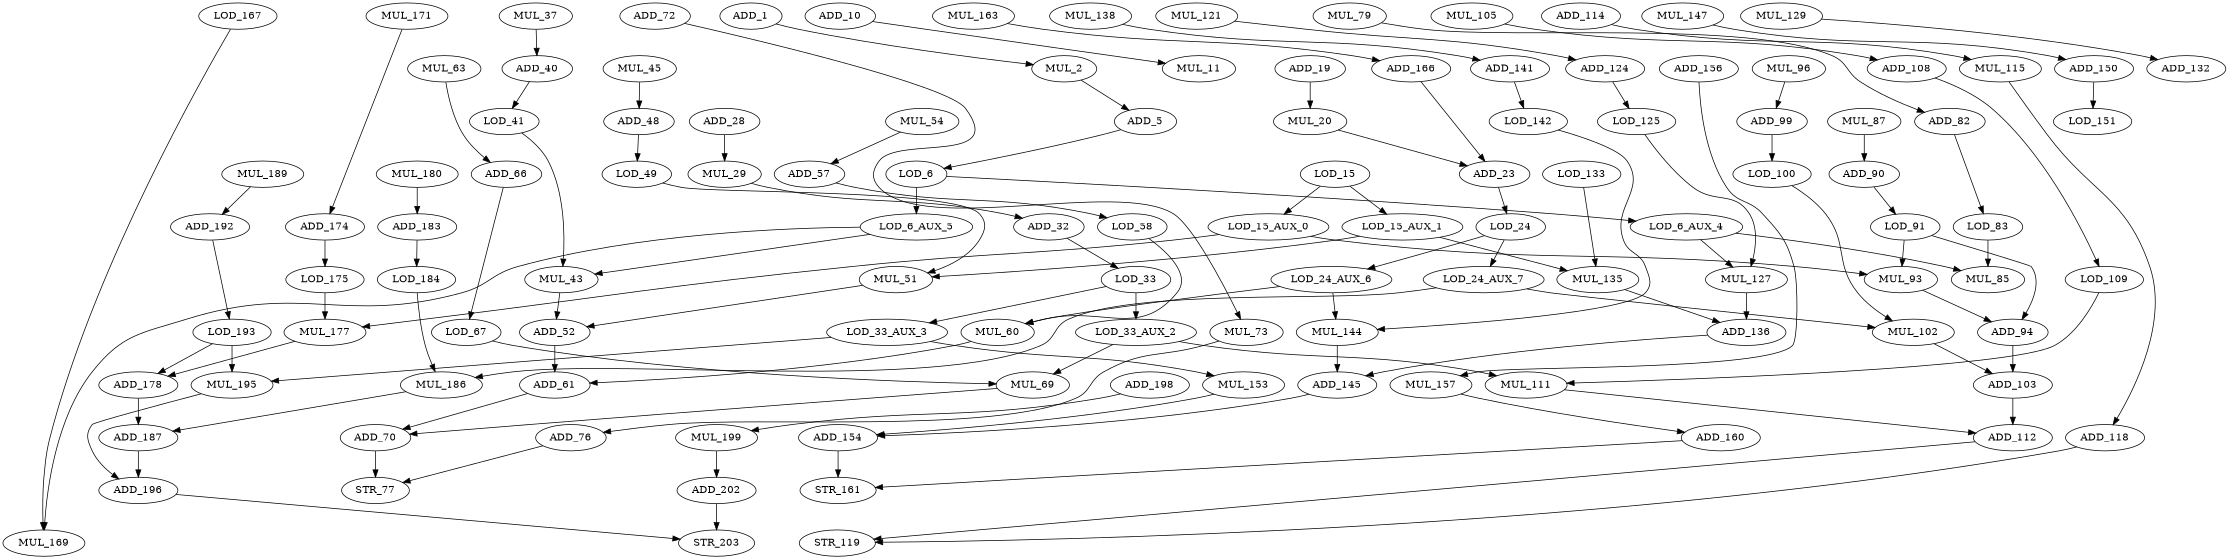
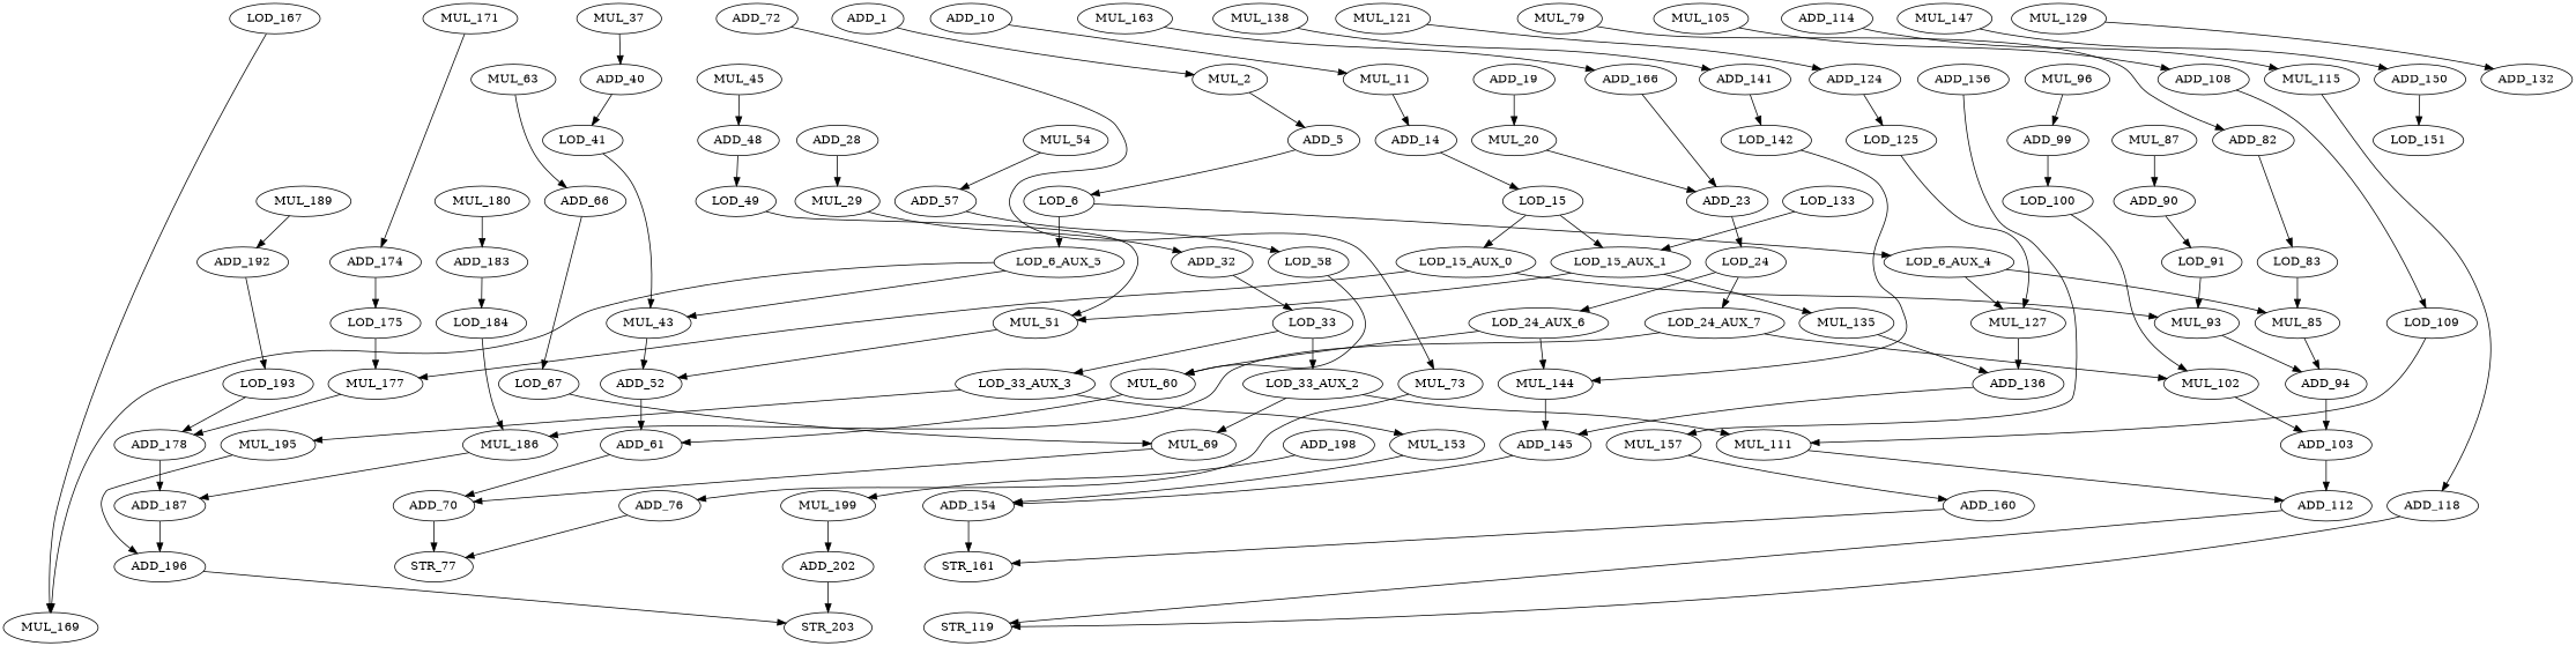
  digraph {
    edge [weight=0]
    ADD_61
    ADD_70
    STR_77
    ADD_192
    LOD_193
    MUL_195
    ADD_178
    ADD_196
    LOD_41
    MUL_43
    ADD_52
    ADD_154
    STR_161
    ADD_112
    STR_119
    ADD_57
    LOD_58
    MUL_60
    MUL_85
    ADD_94
    ADD_103
    MUL_177
    ADD_187
    LOD_15_AUX_0
    MUL_93
    ADD_48
    LOD_49
    MUL_51
    LOD_100
    MUL_102
    LOD_33_AUX_2
    MUL_69
    MUL_111
    ADD_118
    MUL_2
    ADD_5
    LOD_6
    LOD_6_AUX_4
    LOD_6_AUX_5
    ADD_141
    LOD_142
    MUL_144
    ADD_145
    ADD_183
    LOD_184
    MUL_186
    ADD_150
    LOD_151
    MUL_153
    ADD_198
    MUL_199
    ADD_202
    STR_203
    LOD_15
    LOD_15_AUX_1
    MUL_135
    ADD_136
    MUL_121
    ADD_124
    LOD_125
    MUL_127
    MUL_45
    LOD_91
    LOD_133
    LOD_33_AUX_3
    ADD_90
    MUL_171
    ADD_174
    LOD_175
    MUL_169
    LOD_24_AUX_6
    MUL_29
    ADD_32
    LOD_33
    MUL_96
    ADD_99
    MUL_37
    ADD_40
    MUL_79
    ADD_82
    LOD_83
    ADD_1
    ADD_72
    MUL_73
    ADD_76
    ADD_156
    MUL_157
    ADD_160
    ADD_66
    LOD_67
+   ADD_14
    MUL_87
    ADD_23
    LOD_24
    LOD_24_AUX_7
    MUL_163
    ADD_166
    LOD_167
    MUL_105
    ADD_108
    LOD_109
    MUL_20
    MUL_115
    MUL_63
    MUL_138
    MUL_11
    MUL_129
    ADD_132
    MUL_54
    MUL_147
    ADD_28
    ADD_19
    ADD_10
    ADD_114
    MUL_180
    MUL_189
    ADD_61 -> ADD_70
    ADD_70 -> STR_77 [weight=3]
    ADD_192 -> LOD_193
-   LOD_193 -> MUL_195 [weight=4]
    LOD_193 -> ADD_178
    MUL_195 -> ADD_196
    ADD_178 -> ADD_187 [weight=6]
    ADD_196 -> STR_203
    LOD_41 -> MUL_43
    MUL_43 -> ADD_52
    ADD_52 -> ADD_61 [weight=5]
    ADD_154 -> STR_161 [weight=2]
    ADD_112 -> STR_119
    ADD_57 -> LOD_58
    LOD_58 -> MUL_60
    MUL_60 -> ADD_61
-   LOD_91 -> ADD_94 [weight=1]
+   MUL_85 -> ADD_94 [weight=1]
    ADD_94 -> ADD_103 [weight=4]
    ADD_103 -> ADD_112 [weight=8]
    MUL_177 -> ADD_178
    ADD_187 -> ADD_196 [weight=2]
    LOD_15_AUX_0 -> MUL_177
    LOD_15_AUX_0 -> MUL_93
    MUL_93 -> ADD_94
    ADD_48 -> LOD_49
    LOD_49 -> MUL_51
    MUL_51 -> ADD_52
    LOD_100 -> MUL_102
    MUL_102 -> ADD_103
    LOD_33_AUX_2 -> MUL_69 [weight=1]
    LOD_33_AUX_2 -> MUL_111 [weight=2]
    MUL_69 -> ADD_70
    MUL_111 -> ADD_112
    ADD_118 -> STR_119
    MUL_2 -> ADD_5
    ADD_5 -> LOD_6
    LOD_6 -> LOD_6_AUX_4 [weight=1]
    LOD_6 -> LOD_6_AUX_5 [weight=4]
    LOD_6_AUX_4 -> MUL_85
    LOD_6_AUX_4 -> MUL_127
    LOD_6_AUX_5 -> MUL_43
    LOD_6_AUX_5 -> MUL_169
    ADD_141 -> LOD_142
    LOD_142 -> MUL_144
    MUL_144 -> ADD_145 [weight=7]
    ADD_145 -> ADD_154
    ADD_183 -> LOD_184
    LOD_184 -> MUL_186
    MUL_186 -> ADD_187
    ADD_150 -> LOD_151
    MUL_153 -> ADD_154
    ADD_198 -> MUL_199
    MUL_199 -> ADD_202 [weight=1]
    ADD_202 -> STR_203 [weight=6]
    LOD_15 -> LOD_15_AUX_0 [weight=3]
    LOD_15 -> LOD_15_AUX_1 [weight=3]
    LOD_15_AUX_1 -> MUL_51
    LOD_15_AUX_1 -> MUL_135
    MUL_135 -> ADD_136
    ADD_136 -> ADD_145
    MUL_121 -> ADD_124
    ADD_124 -> LOD_125
    LOD_125 -> MUL_127
    MUL_127 -> ADD_136 [weight=3]
    MUL_45 -> ADD_48
    LOD_91 -> MUL_93
-   LOD_133 -> MUL_135 [weight=1]
+   LOD_133 -> LOD_15_AUX_1 [weight=1]
    LOD_33_AUX_3 -> MUL_195
    LOD_33_AUX_3 -> MUL_153
    ADD_90 -> LOD_91
    MUL_171 -> ADD_174
    ADD_174 -> LOD_175 [weight=2]
    LOD_175 -> MUL_177 [weight=3]
    LOD_24_AUX_6 -> MUL_60
    LOD_24_AUX_6 -> MUL_144
    MUL_29 -> ADD_32
    ADD_32 -> LOD_33
    LOD_33 -> LOD_33_AUX_2 [weight=4]
    LOD_33 -> LOD_33_AUX_3 [weight=2]
    MUL_96 -> ADD_99
    ADD_99 -> LOD_100
    MUL_37 -> ADD_40
    ADD_40 -> LOD_41
    MUL_79 -> ADD_82
    ADD_82 -> LOD_83
    LOD_83 -> MUL_85 [weight=2]
    ADD_1 -> MUL_2
    ADD_72 -> MUL_73
    MUL_73 -> ADD_76
    ADD_76 -> STR_77
    ADD_156 -> MUL_157
    MUL_157 -> ADD_160
    ADD_160 -> STR_161
    ADD_66 -> LOD_67
    LOD_67 -> MUL_69
+   ADD_14 -> LOD_15
    MUL_87 -> ADD_90 [weight=1]
    ADD_23 -> LOD_24 [weight=1]
    LOD_24 -> LOD_24_AUX_6
    LOD_24 -> LOD_24_AUX_7 [weight=1]
    LOD_24_AUX_7 -> MUL_102
    LOD_24_AUX_7 -> MUL_186
    MUL_163 -> ADD_166
    ADD_166 -> ADD_23
    LOD_167 -> MUL_169
    MUL_105 -> ADD_108
    ADD_108 -> LOD_109
    LOD_109 -> MUL_111
    MUL_20 -> ADD_23
    MUL_115 -> ADD_118
    MUL_63 -> ADD_66
    MUL_138 -> ADD_141
+   MUL_11 -> ADD_14
    MUL_129 -> ADD_132
    MUL_54 -> ADD_57
    MUL_147 -> ADD_150
    ADD_28 -> MUL_29 [weight=1]
    ADD_19 -> MUL_20 [weight=1]
    ADD_10 -> MUL_11
    ADD_114 -> MUL_115
    MUL_180 -> ADD_183 [weight=1]
    MUL_189 -> ADD_192
  }
